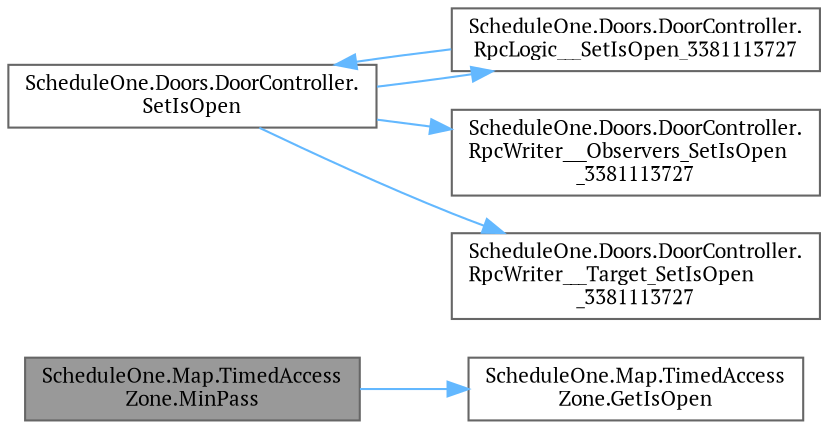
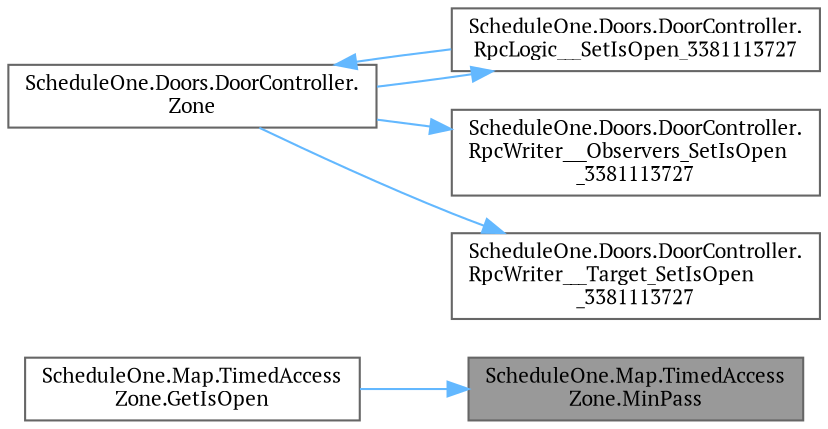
  digraph {
    fontname="PT Serif"
    rankdir=LR
    node [color=grey40 fillcolor=white fontname="PT Serif" fontsize=10 shape=box style=filled]
    edge [color=steelblue1 fontname="PT Serif" fontsize=10 labelfontname=Helvetica labelfontsize=10 style=solid]
    n1 [color=gray40 fillcolor=grey60 fontcolor=black height=0.2 label="ScheduleOne.Map.TimedAccess\lZone.MinPass" width=0.4]
    n2 [height=0.2 label="ScheduleOne.Map.TimedAccess\lZone.GetIsOpen" width=0.4]
-   n3 [height=0.2 label="ScheduleOne.Doors.DoorController.\lSetIsOpen" width=0.4]
+   n3 [height=0.2 label="ScheduleOne.Doors.DoorController.\lZone" width=0.4]
    n4 [height=0.2 label="ScheduleOne.Doors.DoorController.\lRpcLogic___SetIsOpen_3381113727" width=0.4]
    n5 [height=0.2 label="ScheduleOne.Doors.DoorController.\lRpcWriter___Observers_SetIsOpen\l_3381113727" width=0.4]
    n6 [height=0.2 label="ScheduleOne.Doors.DoorController.\lRpcWriter___Target_SetIsOpen\l_3381113727" width=0.4]
-   n1 -> n2
+   n2 -> n1
    n3 -> n4
    n3 -> n5
    n3 -> n6
    n4 -> n3
  }
